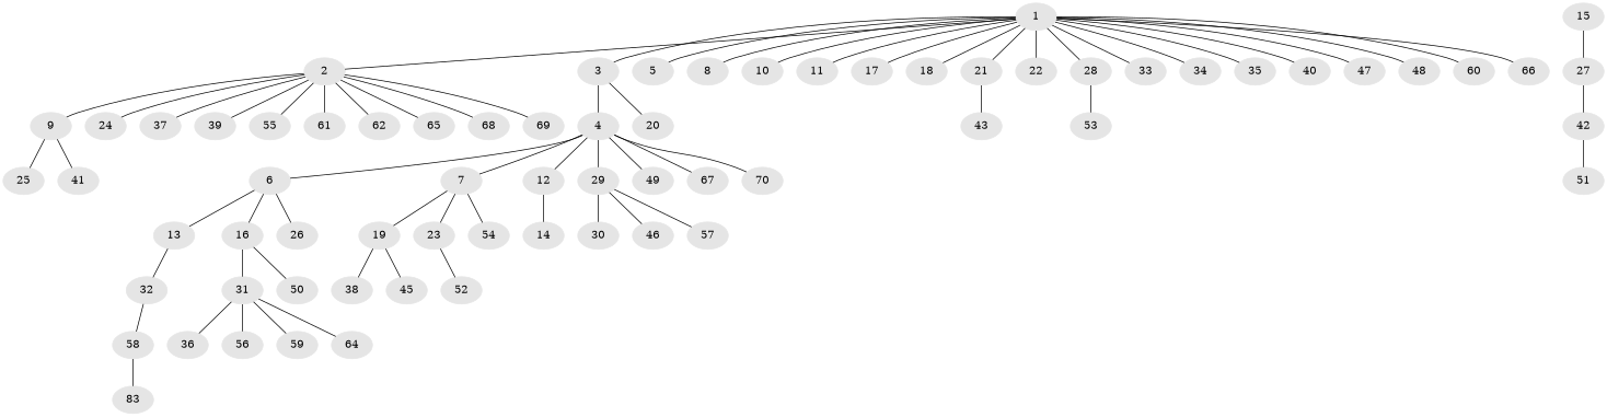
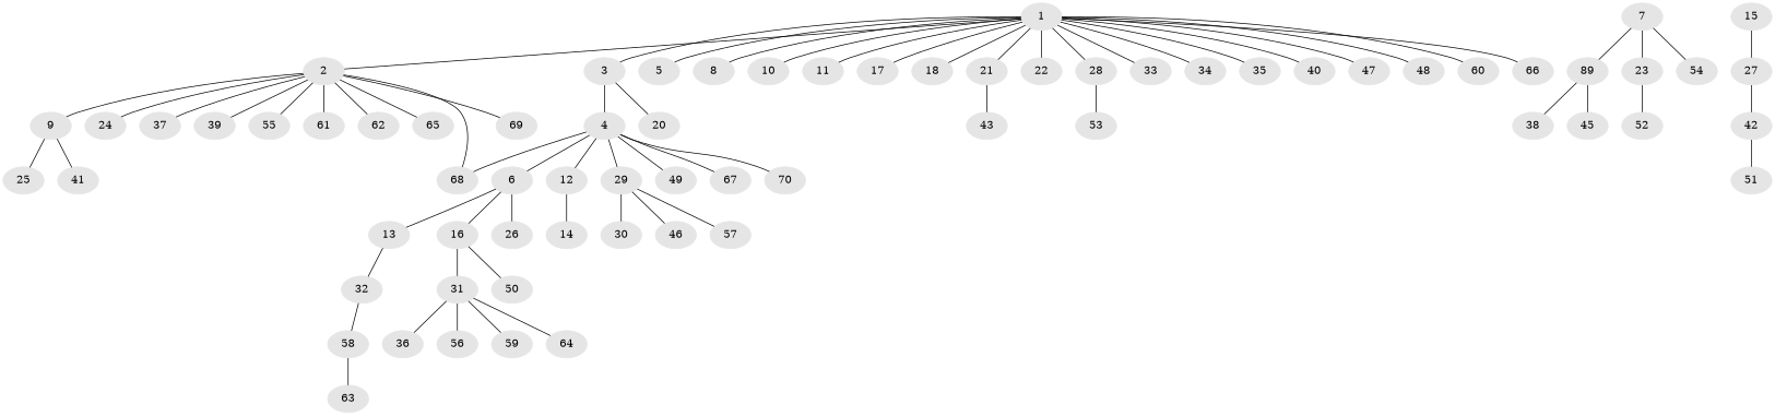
  graph {
    node [color=gray90 style=filled]
    1
    2
    3
    5
    8
    10
    11
    17
    18
    21
    22
    28
    33
    34
    35
    40
    47
    48
    60
    66
    9
    24
    37
    39
    55
    61
    62
    65
    68
    69
    4
    20
    43
    53
    25
    41
    6
    7
    12
    29
    49
    67
    70
    13
    16
    26
-   19
+   19 [label=89]
    23
    54
    14
    30
    46
    57
    32
    31
    50
    38
    45
    52
    15
    27
    58
    42
    36
    56
    59
    64
    51
-   63 [label=83]
+   63
    1 -- 2
    1 -- 3
    1 -- 5
    1 -- 8
    1 -- 10
    1 -- 11
    1 -- 17
    1 -- 18
    1 -- 21
    1 -- 22
    1 -- 28
    1 -- 33
    1 -- 34
    1 -- 35
    1 -- 40
    1 -- 47
    1 -- 48
    1 -- 60
    1 -- 66
    2 -- 9
    2 -- 24
    2 -- 37
    2 -- 39
    2 -- 55
    2 -- 61
    2 -- 62
    2 -- 65
    2 -- 68
    2 -- 69
    3 -- 4
    3 -- 20
    21 -- 43
    28 -- 53
    9 -- 25
    9 -- 41
    4 -- 6
-   4 -- 7
+   4 -- 68
    4 -- 12
    4 -- 29
    4 -- 49
    4 -- 67
    4 -- 70
    6 -- 13
    6 -- 16
    6 -- 26
    7 -- 19
    7 -- 23
    7 -- 54
    12 -- 14
    29 -- 30
    29 -- 46
    29 -- 57
    13 -- 32
    16 -- 31
    16 -- 50
    19 -- 38
    19 -- 45
    23 -- 52
    32 -- 58
    31 -- 36
    31 -- 56
    31 -- 59
    31 -- 64
    15 -- 27
    27 -- 42
    58 -- 63
    42 -- 51
  }
